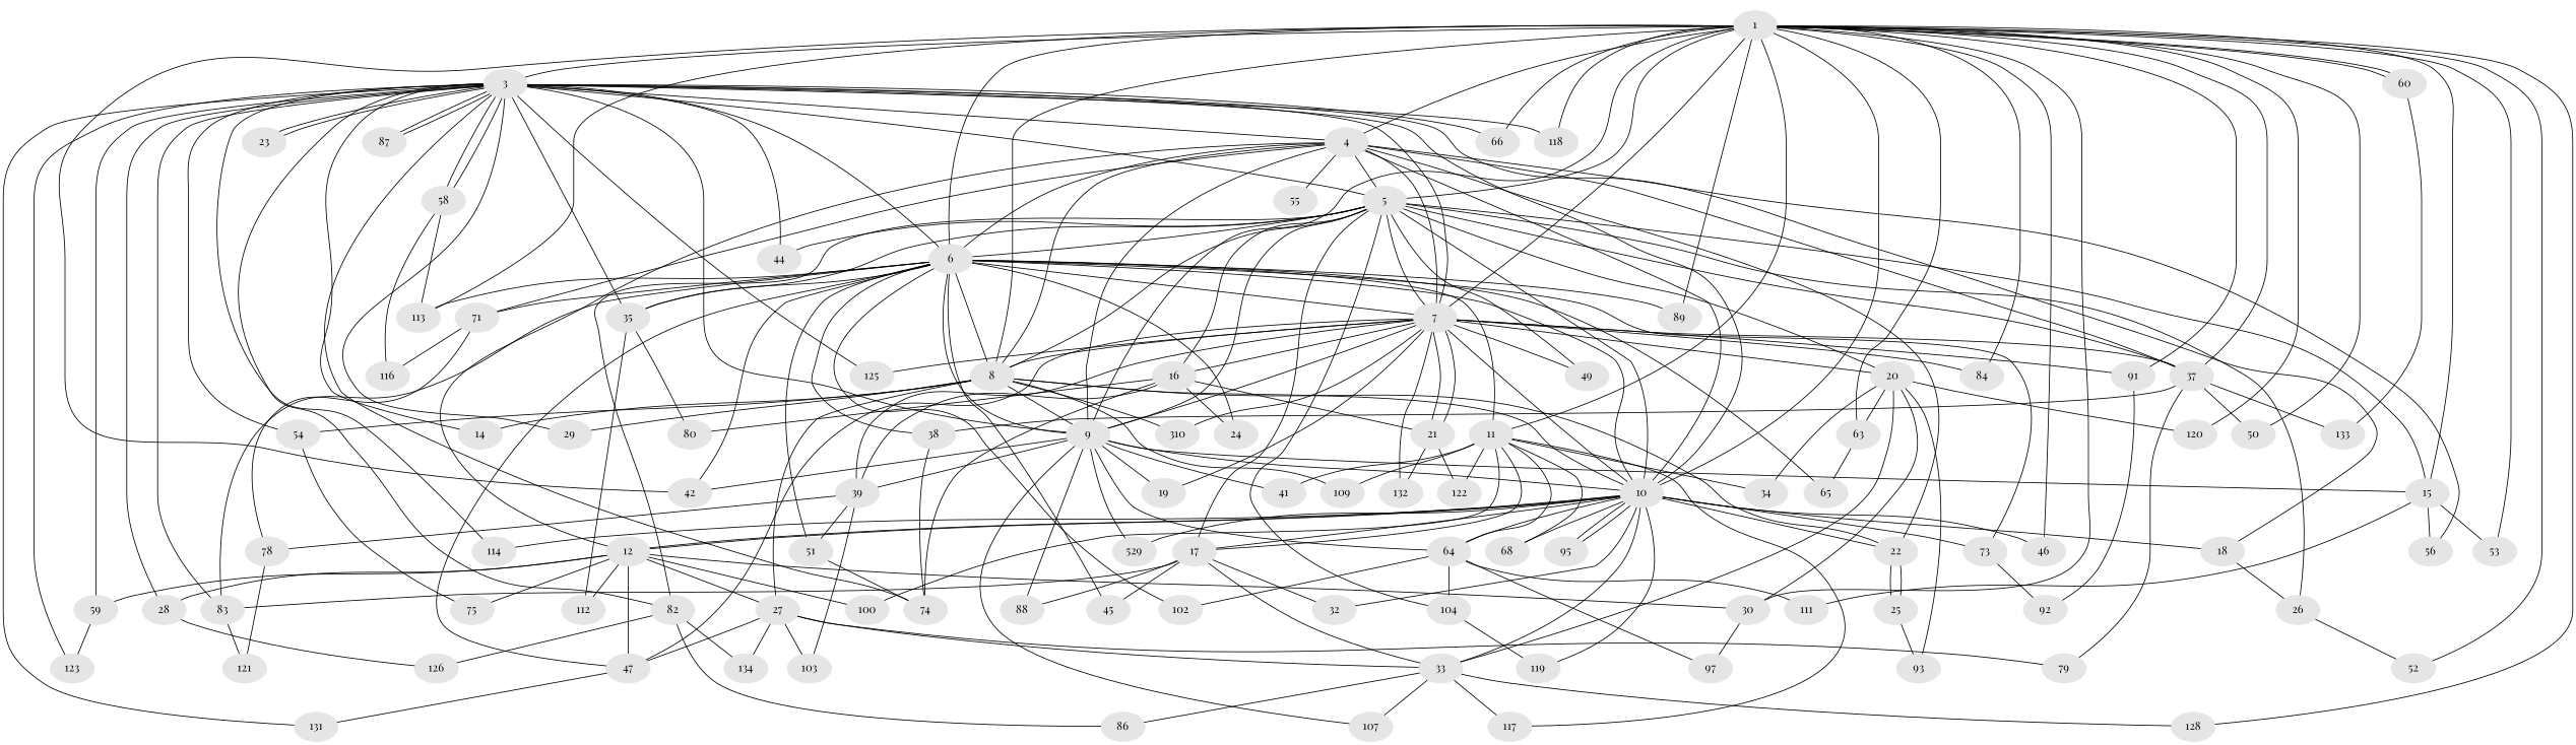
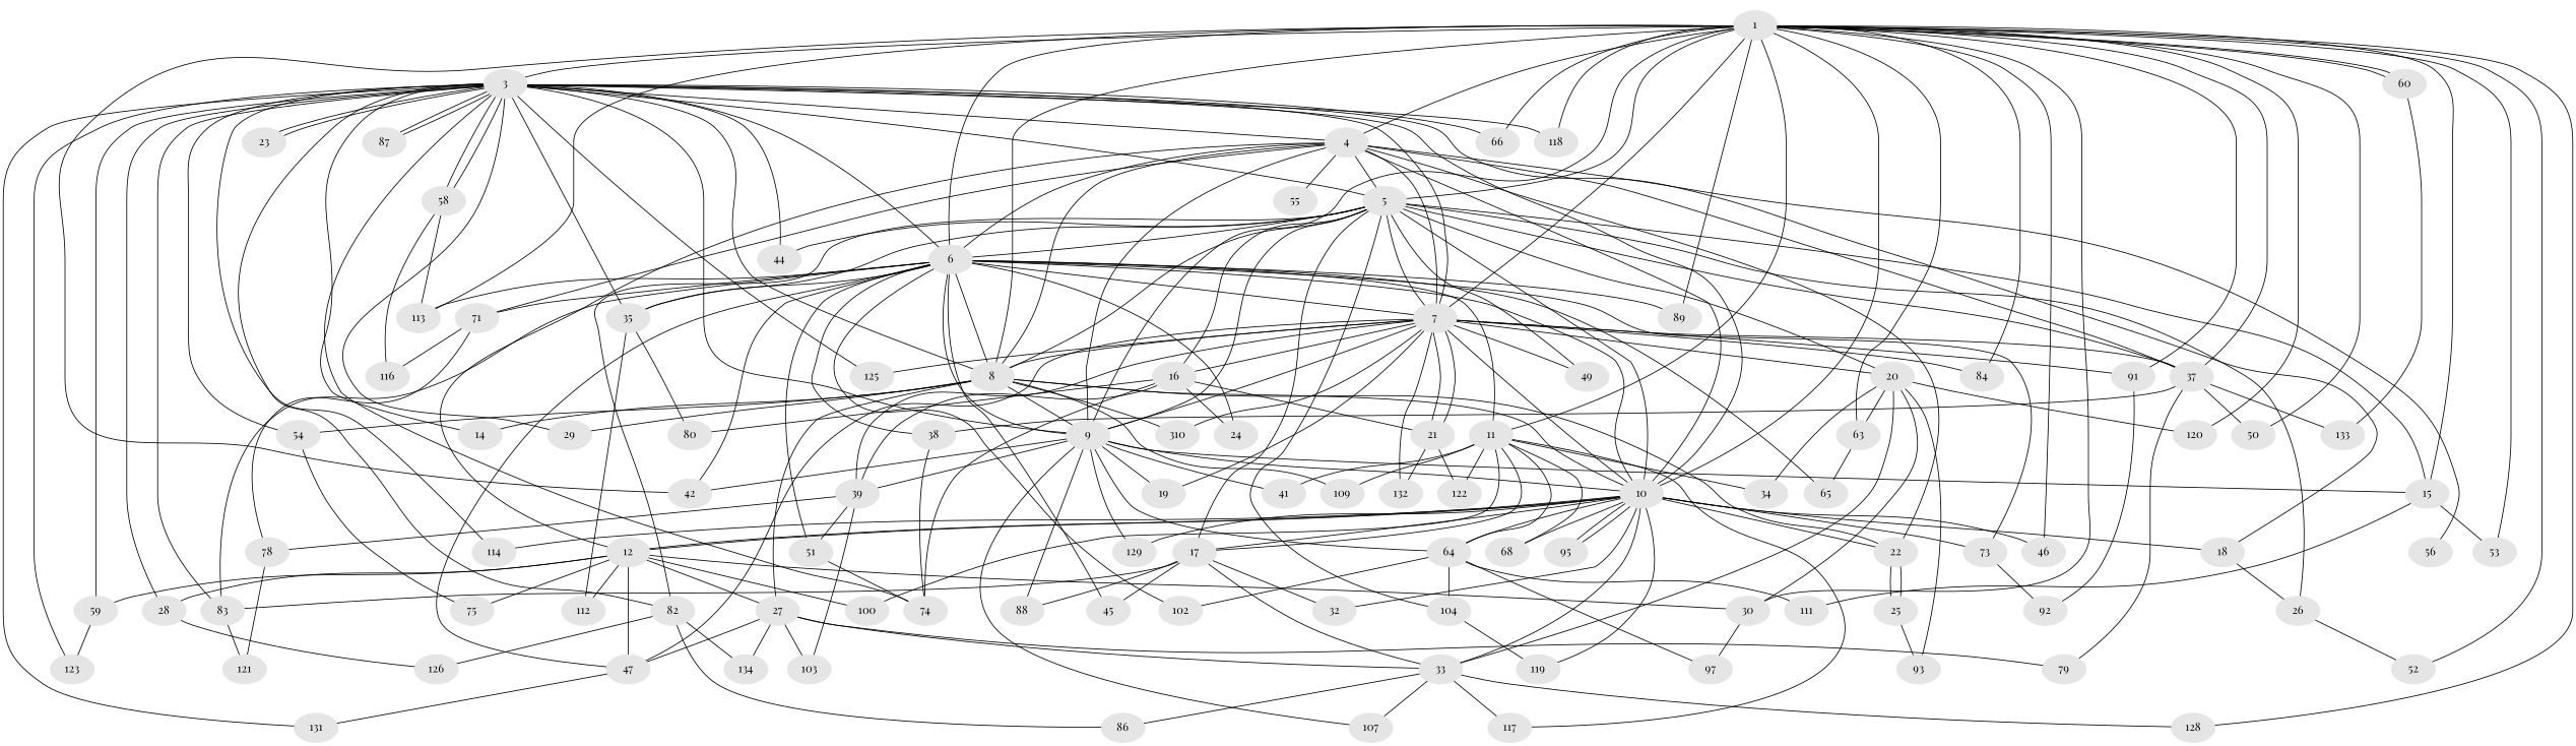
  graph {
    fontname="Playfair Display"
    node [color=gray90 fontname="Playfair Display" style=filled]
    edge [fontname="Playfair Display"]
    1 [super="+2"]
    3 [super="+70"]
    4 [super="+90"]
    5 [super="+105"]
    6 [super="+61"]
    7 [super="+40"]
    8 [super="+48"]
    9 [super="+69"]
    10 [super="+85"]
    11 [super="+13"]
    15
    30 [super="+96"]
    37 [super="+81"]
    42 [super="+94"]
    46
    50
    52
    53
    60
    63
    66
    84
    89
    91
    113
    118
    120
    128
    14
    18
    23
    28
    29
    35
    44
    54
    58 [super="+115"]
    59
    74 [super="+76"]
    82
    83 [super="+99"]
    87
    114
    123
    125
    131
    12 [super="+67"]
    22 [super="+31"]
    55
    56
    71 [super="+108"]
    16 [super="+127"]
    17 [super="+101"]
    20 [super="+72"]
    26 [super="+43"]
    49
    104
    24
    38
    45
    47 [super="+77"]
    51
    65
    73
    102
    19
    21 [super="+62"]
    39 [super="+106"]
    n69 [label=310]
    132
    27 [super="+57"]
    109
    41
    64 [super="+124"]
    88
    107
-   129 [label=529]
+   129
    32
    33 [super="+36"]
    68 [super="+98"]
    95
    119
    34
    100
    117
    122
    111
    97
    79
    133
    92
    126
    112
    80
    75
    116
    134
    86
    121
    25
    78
    93
    103
    1 -- 3 [weight=2]
    1 -- 4 [weight=2]
    1 -- 5 [weight=2]
    1 -- 6 [weight=2]
    1 -- 7 [weight=2]
    1 -- 8 [weight=2]
    1 -- 9 [weight=2]
    1 -- 10 [weight=2]
    1 -- 11 [weight=2]
    1 -- 15
    1 -- 30 [weight=2]
    1 -- 37
    1 -- 42
    1 -- 46
    1 -- 50
    1 -- 52
    1 -- 53
    1 -- 60
    1 -- 60
    1 -- 63
    1 -- 66
    1 -- 84
    1 -- 89
    1 -- 91
    1 -- 113
    1 -- 118
    1 -- 120
    1 -- 128
    3 -- 4
    3 -- 5
    3 -- 6
    3 -- 7
+   3 -- 8
    3 -- 9 [weight=2]
    3 -- 10
    3 -- 66
    3 -- 118
    3 -- 14
    3 -- 18
    3 -- 23
    3 -- 23
    3 -- 28
    3 -- 29
    3 -- 35
    3 -- 44
    3 -- 54
    3 -- 58
    3 -- 58
    3 -- 59
    3 -- 74
    3 -- 82
    3 -- 83
    3 -- 87
    3 -- 87
    3 -- 114
    3 -- 123
    3 -- 125
    3 -- 131
    4 -- 5
    4 -- 6
    4 -- 7
    4 -- 8
    4 -- 9
    4 -- 10
    4 -- 37
    4 -- 12
    4 -- 22
    4 -- 55
    4 -- 56
    4 -- 71
    5 -- 6
    5 -- 7 [weight=2]
    5 -- 8
    5 -- 9
    5 -- 10
    5 -- 15
    5 -- 37
    5 -- 35
    5 -- 44
    5 -- 82
    5 -- 16
    5 -- 17
    5 -- 20
    5 -- 26 [weight=2]
    5 -- 49
    5 -- 104
    6 -- 7
    6 -- 8
    6 -- 9
    6 -- 10
    6 -- 11
    6 -- 42
    6 -- 89
    6 -- 113
    6 -- 35
    6 -- 83
    6 -- 71 [weight=2]
    6 -- 24
    6 -- 38
    6 -- 45
    6 -- 47
    6 -- 51
    6 -- 65
    6 -- 73
    6 -- 102
    7 -- 8 [weight=2]
    7 -- 9
    7 -- 10
    7 -- 37
    7 -- 84
    7 -- 91
    7 -- 125
    7 -- 16
    7 -- 20
    7 -- 49
    7 -- 47
    7 -- 19
    7 -- 21
    7 -- 21
    7 -- 39
    7 -- n69
    7 -- 132
    8 -- 9
    8 -- 10 [weight=2]
    8 -- 14
    8 -- 29
    8 -- 54
    8 -- 22
    8 -- n69
    8 -- 27
    8 -- 109
    9 -- 10
    9 -- 15
    9 -- 42
    9 -- 19
    9 -- 39
    9 -- 41
    9 -- 64
    9 -- 88
    9 -- 107
    9 -- 129
    10 -- 46
    10 -- 18
    10 -- 114
    10 -- 12
    10 -- 12
    10 -- 22
    10 -- 17
    10 -- 73
    10 -- 64
    10 -- 129
    10 -- 32
    10 -- 33
    10 -- 68 [weight=2]
    10 -- 95
    10 -- 95
    10 -- 119
    11 -- 17
    11 -- 109
    11 -- 41
    11 -- 64
    11 -- 68
    11 -- 34
    11 -- 100
    11 -- 117
    11 -- 122
    15 -- 53
-   15 -- 56
    15 -- 111
    30 -- 97
    37 -- 50
    37 -- 38
    37 -- 79
    37 -- 133
    60 -- 133
    63 -- 65
    91 -- 92
    18 -- 26
    28 -- 126
    35 -- 112
    35 -- 80
    54 -- 75
    58 -- 113
    58 -- 116
    59 -- 123
    82 -- 126
    82 -- 134
    82 -- 86
    83 -- 121
    12 -- 30
    12 -- 28
    12 -- 59
    12 -- 47
    12 -- 27
    12 -- 100
    12 -- 112
    12 -- 75
    22 -- 25
    22 -- 25
    71 -- 116
    71 -- 78
    16 -- 74
    16 -- 24
    16 -- 21
    16 -- 39
    16 -- 80
    17 -- 83
    17 -- 45
    17 -- 88
    17 -- 32
    17 -- 33
    20 -- 30
    20 -- 63
    20 -- 120
    20 -- 33
    20 -- 34
    20 -- 93
    26 -- 52
    104 -- 119
    38 -- 74
    47 -- 131
    51 -- 74
    73 -- 92
    21 -- 132
    21 -- 122
    39 -- 51
    39 -- 78
    39 -- 103
    27 -- 47
    27 -- 33
    27 -- 79
    27 -- 134
    27 -- 103
    64 -- 104
    64 -- 102
    64 -- 111
    64 -- 97
    33 -- 128
    33 -- 107
    33 -- 117
    33 -- 86
    25 -- 93
    78 -- 121
  }
